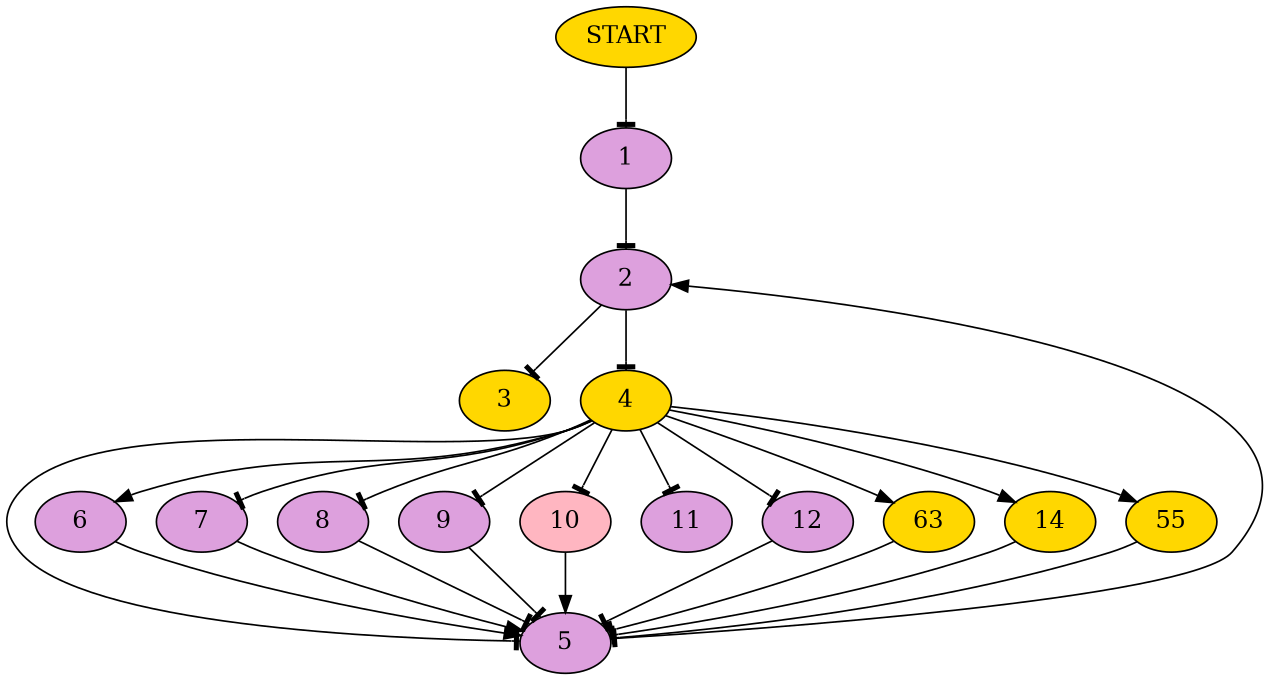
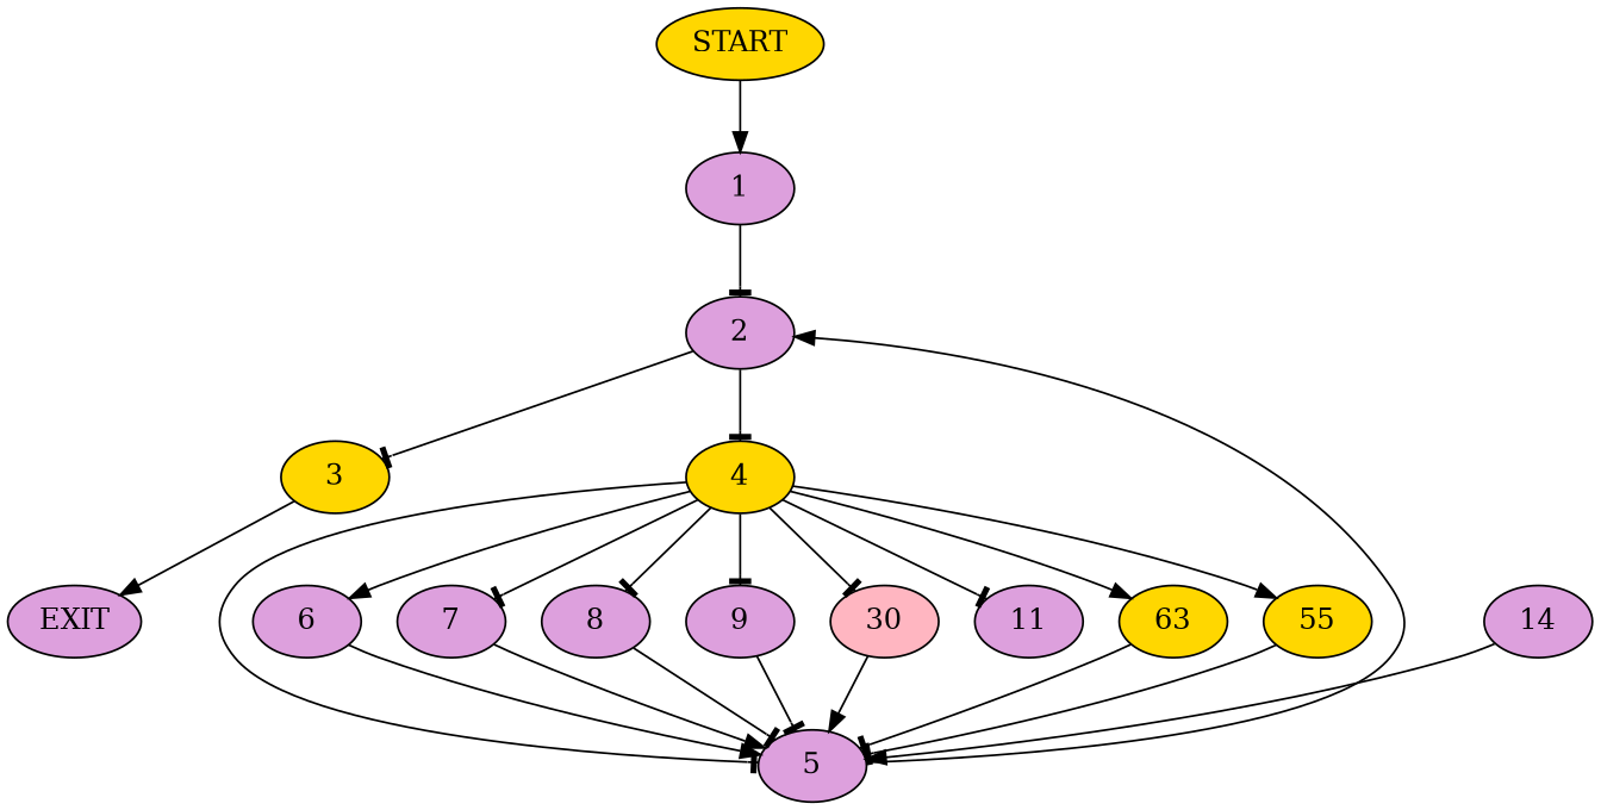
  digraph {
    node [fillcolor=plum style=filled]
    edge [arrowhead=tee]
    n1 [fillcolor=gold label=START]
    1
    2
+   n4 [label=EXIT]
    3 [fillcolor=gold]
    4 [fillcolor=gold]
    5
    6
    7
    8
    9
-   10 [fillcolor=lightpink]
+   10 [fillcolor=lightpink label=30]
    11
-   12
    n15 [fillcolor=gold label=63]
-   14 [fillcolor=gold]
+   14
    n17 [fillcolor=gold label=55]
-   n1 -> 1
+   n1 -> 1 [arrowhead=normal]
    1 -> 2
    2 -> 3
    2 -> 4
+   3 -> n4 [arrowhead=normal]
    4 -> 5
    4 -> 6 [arrowhead=normal]
    4 -> 7
    4 -> 8
    4 -> 9
    4 -> 10
    4 -> 11
-   4 -> 12
    4 -> n15 [arrowhead=normal]
-   4 -> 14 [arrowhead=normal]
    4 -> n17 [arrowhead=normal]
    5 -> 2 [arrowhead=normal]
    6 -> 5 [arrowhead=normal]
    7 -> 5 [arrowhead=normal]
    8 -> 5
    9 -> 5
    10 -> 5 [arrowhead=normal]
-   12 -> 5
    n15 -> 5
-   14 -> 5
+   14 -> 5 [arrowhead=normal]
    n17 -> 5
  }
